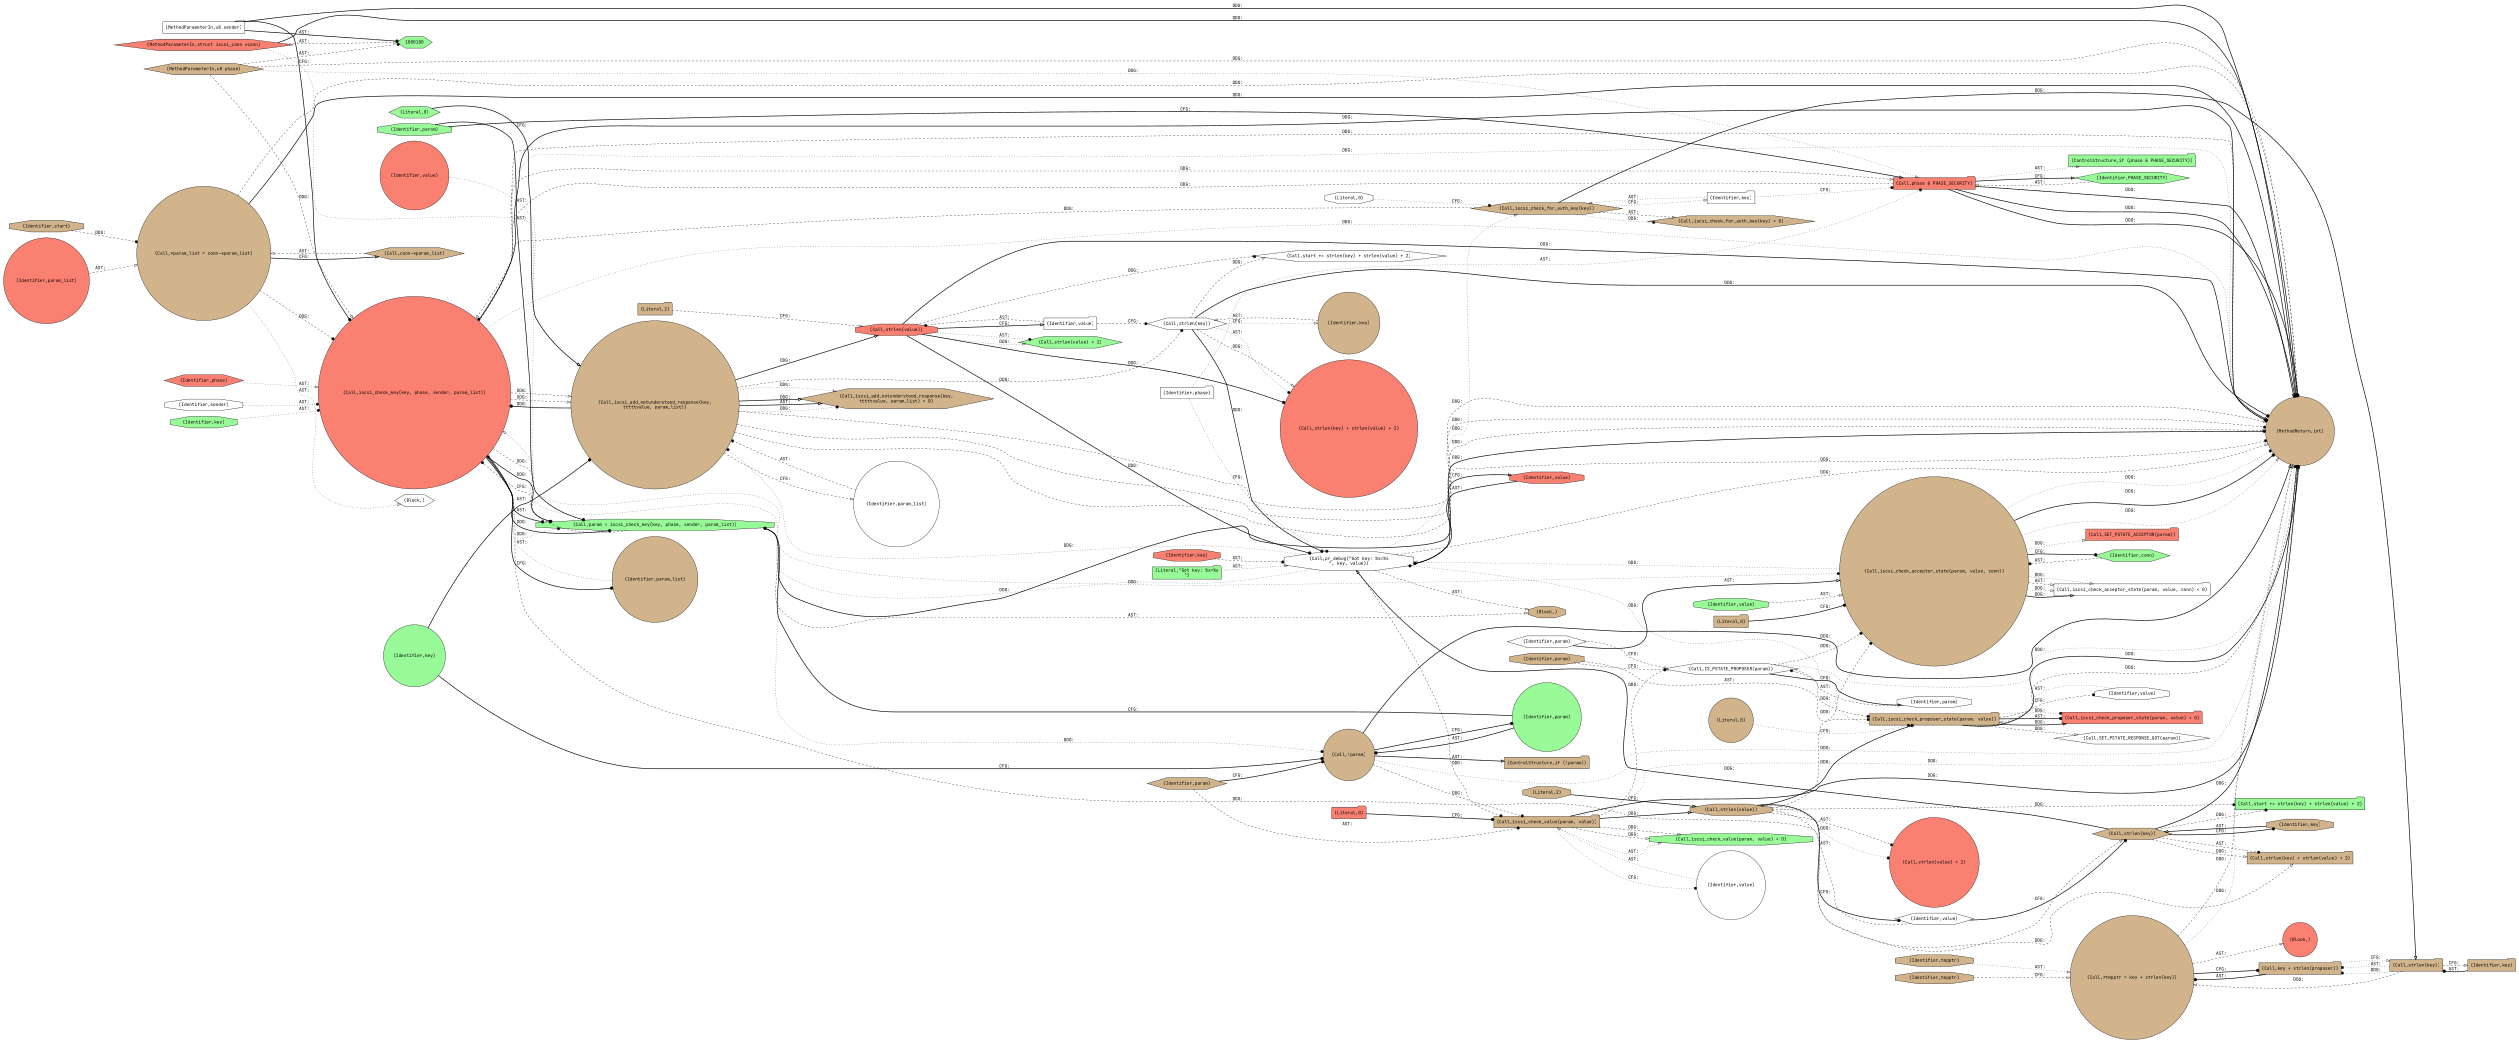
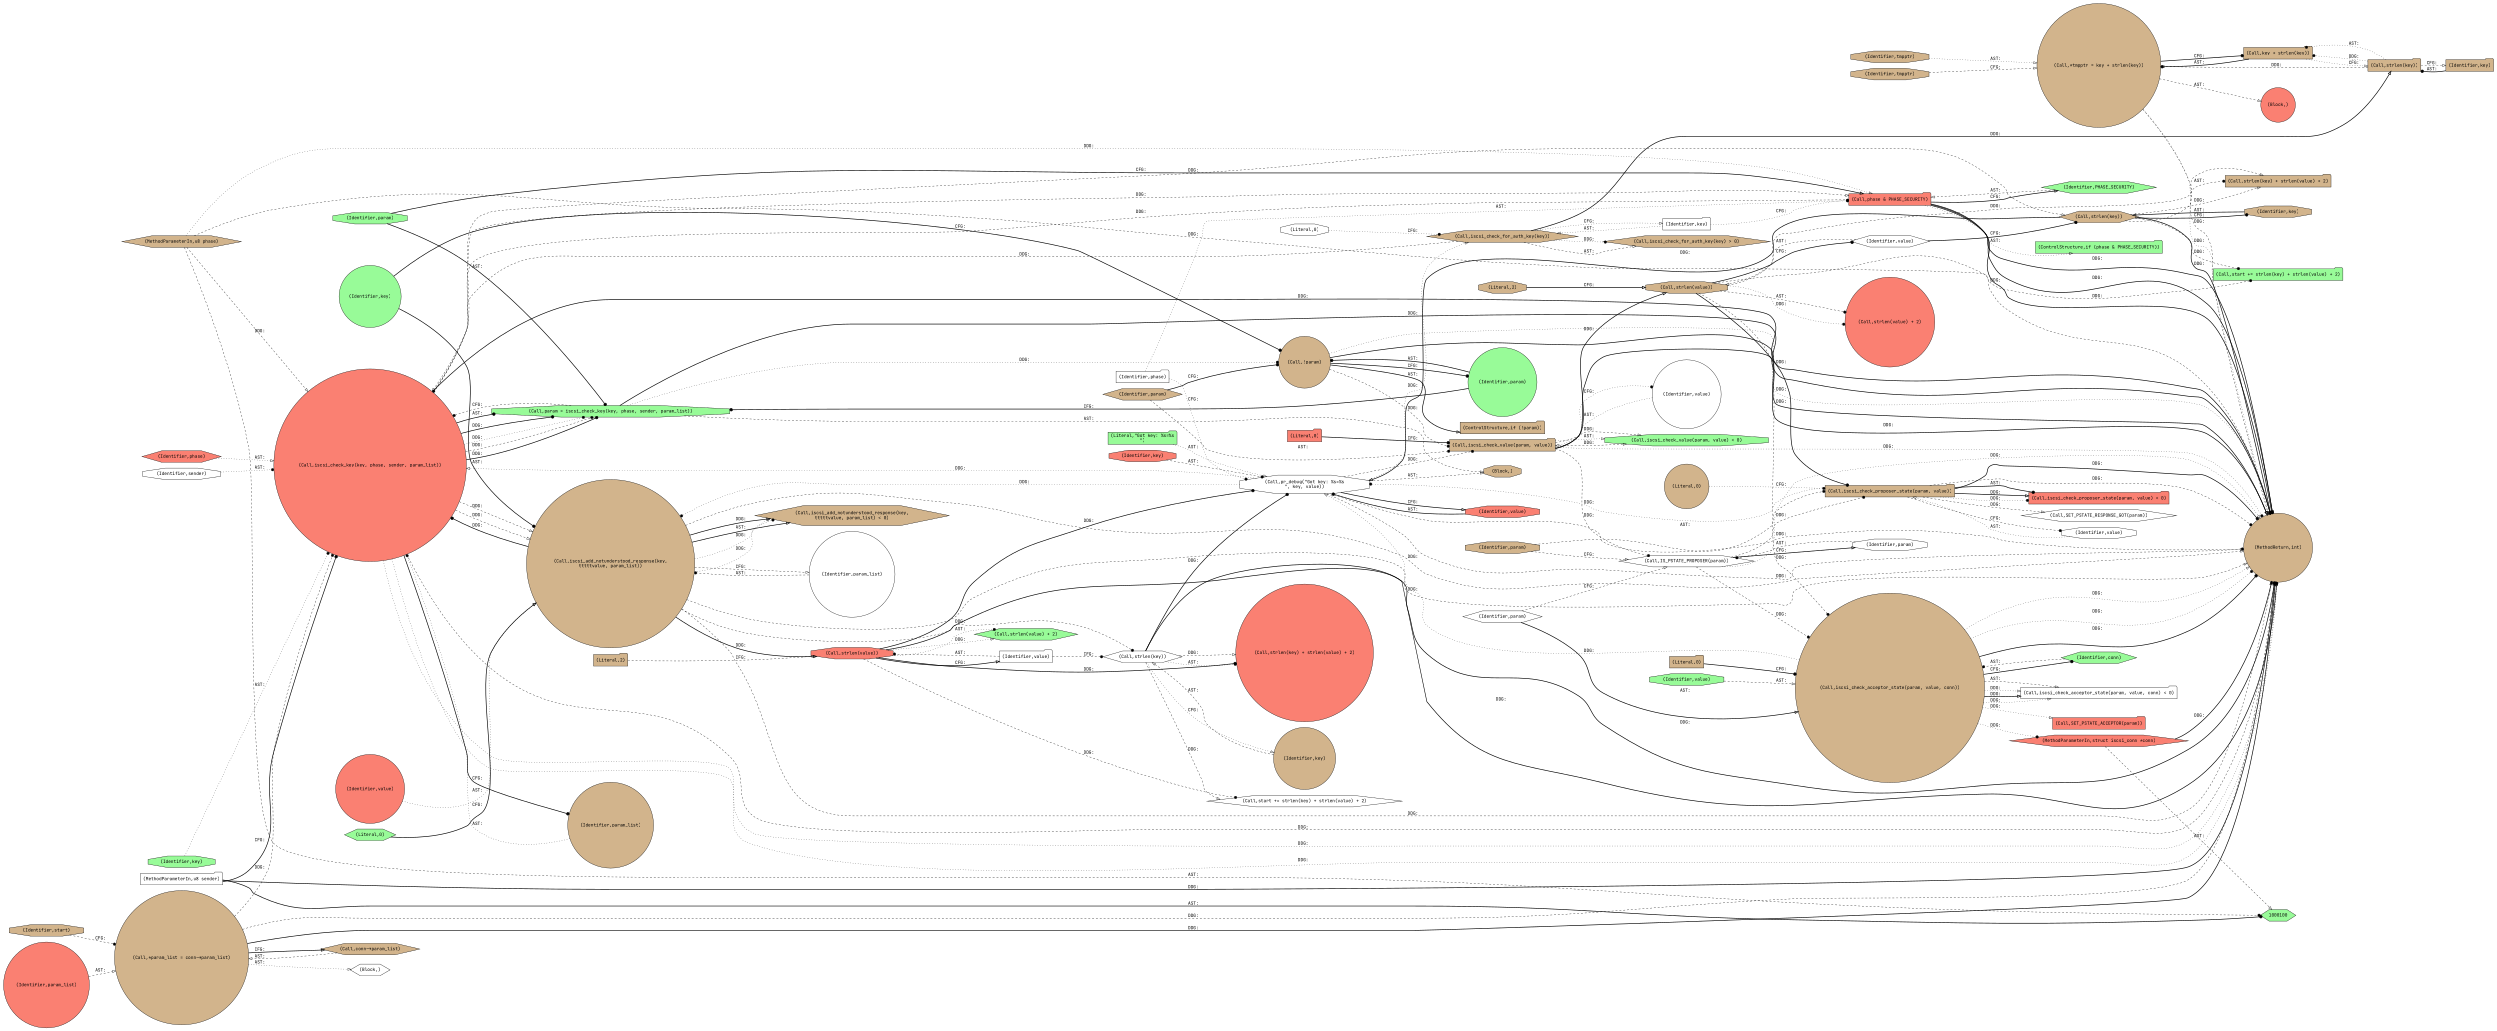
  digraph {
    fontname="JetBrains Mono"
    rankdir=LR
    node [fillcolor=tan fontname="JetBrains Mono" shape=folder style=filled]
    edge [arrowhead=dot fontname="JetBrains Mono" style=dashed]
    n1 [label="(Call,*tmpptr = key + strlen(key))" shape=circle]
    n2 [label="(MethodReturn,int)" shape=circle]
-   n3 [label="(Call,key + strlen(proposer))"]
+   n3 [label="(Call,key + strlen(key))"]
    n4 [fillcolor=salmon label="(Block,)" shape=circle]
    n5 [label="(Call,strlen(key))"]
    n6 [label="(Identifier,key)"]
    n7 [label="(Call,iscsi_check_for_auth_key(key))" shape=hexagon]
    n8 [fillcolor=salmon label="(Call,iscsi_check_key(key, phase, sender, param_list))" shape=circle]
    n9 [fillcolor=white label="(Identifier,key)"]
    n10 [label="(Call,iscsi_check_for_auth_key(key) > 0)" shape=hexagon]
    n11 [label="(Call,iscsi_add_notunderstood_response(key,\n\t\t\t\t\tvalue, param_list))" shape=circle]
    n12 [fillcolor=salmon label="(Call,phase & PHASE_SECURITY)"]
    n13 [label="(Call,strlen(key))" shape=hexagon]
    n14 [fillcolor=palegreen label="(Call,param = iscsi_check_key(key, phase, sender, param_list))" shape=octagon]
    n15 [label="(Identifier,param_list)" shape=circle]
    n16 [fillcolor=white label="(Call,pr_debug(\"Got key: %s=%s\n\", key, value))" shape=octagon]
    n17 [label="(Call,iscsi_check_value(param, value))"]
    n18 [label="(Block,)" shape=octagon]
    n19 [fillcolor=salmon label="(Identifier,value)" shape=octagon]
    n20 [fillcolor=white label="(Call,strlen(key))" shape=hexagon]
    n21 [fillcolor=salmon label="(Call,strlen(value))" shape=octagon]
    n22 [label="(Call,iscsi_add_notunderstood_response(key,\n\t\t\t\t\tvalue, param_list) < 0)" shape=hexagon]
    n23 [fillcolor=white label="(Identifier,param_list)" shape=circle]
    n24 [fillcolor=white label="(Call,IS_PSTATE_PROPOSER(param))" shape=hexagon]
    n25 [label="(Call,strlen(value))" shape=octagon]
    n26 [fillcolor=palegreen label="(Call,iscsi_check_value(param, value) < 0)" shape=octagon]
    n27 [fillcolor=white label="(Identifier,value)" shape=circle]
    n28 [fillcolor=white label="(Call,start += strlen(key) + strlen(value) + 2)" shape=hexagon]
    n29 [label="(Identifier,key)" shape=circle]
    n30 [fillcolor=salmon label="(Call,strlen(key) + strlen(value) + 2)" shape=circle]
    n31 [fillcolor=palegreen label="(Call,strlen(value) + 2)" shape=hexagon]
    n32 [fillcolor=white label="(Identifier,value)"]
    n33 [fillcolor=palegreen label="(ControlStructure,if (phase & PHASE_SECURITY))"]
    n34 [fillcolor=palegreen label="(Identifier,PHASE_SECURITY)" shape=hexagon]
    n35 [label="(Call,strlen(key) + strlen(value) + 2)"]
    n36 [label="(Identifier,key)" shape=octagon]
    n37 [fillcolor=palegreen label="(Call,start += strlen(key) + strlen(value) + 2)"]
    n38 [label="(Call,!param)" shape=circle]
    n39 [label="(MethodParameterIn,u8 phase)" shape=hexagon]
    1000100 [fillcolor=palegreen shape=hexagon]
    n41 [fillcolor=white label="(MethodParameterIn,u8 sender)"]
    n42 [label="(Call,*param_list = conn->param_list)" shape=circle]
    n43 [fillcolor=white label="(Block,)" shape=hexagon]
    n44 [label="(Call,conn->param_list)" shape=hexagon]
    n45 [label="(Call,iscsi_check_acceptor_state(param, value, conn))" shape=circle]
    n46 [fillcolor=palegreen label="(Identifier,conn)" shape=hexagon]
    n47 [fillcolor=white label="(Call,iscsi_check_acceptor_state(param, value, conn) < 0)"]
    n48 [fillcolor=salmon label="(Call,SET_PSTATE_ACCEPTOR(param))"]
    n49 [label="(Call,iscsi_check_proposer_state(param, value))"]
    n50 [fillcolor=white label="(Identifier,param)" shape=octagon]
    n51 [fillcolor=salmon label="(Call,iscsi_check_proposer_state(param, value) < 0)"]
    n52 [fillcolor=white label="(Call,SET_PSTATE_RESPONSE_GOT(param))" shape=hexagon]
    n53 [fillcolor=white label="(Identifier,value)" shape=octagon]
    n54 [fillcolor=salmon label="(Call,strlen(value) + 2)" shape=circle]
    n55 [fillcolor=white label="(Identifier,value)" shape=hexagon]
    n56 [fillcolor=palegreen label="(Identifier,param)" shape=circle]
    n57 [label="(ControlStructure,if (!param))"]
    n58 [fillcolor=salmon label="(MethodParameterIn,struct iscsi_conn *conn)" shape=hexagon]
    n59 [label="(Identifier,start)" shape=octagon]
    n60 [fillcolor=white label="(Identifier,phase)"]
    n61 [fillcolor=salmon label="(Identifier,param_list)" shape=circle]
    n62 [fillcolor=salmon label="(Literal,0)"]
    n63 [fillcolor=palegreen label="(Literal,\"Got key: %s=%s\n\")"]
    n64 [fillcolor=salmon label="(Identifier,value)" shape=circle]
    n65 [fillcolor=salmon label="(Identifier,key)" shape=octagon]
    n66 [fillcolor=palegreen label="(Literal,0)" shape=hexagon]
    n67 [fillcolor=white label="(Identifier,param)" shape=hexagon]
    n68 [label="(Identifier,param)" shape=octagon]
    n69 [fillcolor=salmon label="(Identifier,phase)" shape=hexagon]
    n70 [fillcolor=white label="(Identifier,sender)" shape=octagon]
    n71 [label="(Literal,2)"]
    n72 [fillcolor=white label="(Literal,0)" shape=octagon]
    n73 [label="(Literal,2)" shape=octagon]
    n74 [fillcolor=palegreen label="(Identifier,key)" shape=octagon]
    n75 [label="(Literal,0)" shape=circle]
    n76 [fillcolor=palegreen label="(Identifier,value)" shape=octagon]
    n77 [fillcolor=palegreen label="(Identifier,key)" shape=circle]
    n78 [label="(Identifier,tmpptr)" shape=octagon]
    n79 [label="(Literal,0)"]
    n80 [label="(Identifier,param)" shape=hexagon]
    n81 [fillcolor=palegreen label="(Identifier,param)" shape=octagon]
    n82 [label="(Identifier,tmpptr)" shape=octagon]
    n1 -> n2 [arrowhead=onormal label="DDG: "]
    n1 -> n2 [arrowhead=onormal label="DDG: " style=dotted]
    n1 -> n3 [label="CFG: " style=bold]
    n1 -> n4 [arrowhead=onormal label="AST: "]
    n3 -> n1 [label="AST: " style=bold]
    n3 -> n5 [arrowhead=onormal label="CFG: " style=dotted]
    n5 -> n1 [arrowhead=onormal label="DDG: "]
    n5 -> n3 [label="AST: " style=dotted]
    n5 -> n3 [label="DDG: " style=dotted]
    n5 -> n6 [arrowhead=onormal label="CFG: "]
    n6 -> n5 [label="AST: " style=bold]
    n7 -> n5 [arrowhead=onormal label="DDG: " style=bold]
    n7 -> n8 [arrowhead=onormal label="DDG: "]
    n7 -> n9 [arrowhead=onormal label="CFG: " style=dotted]
    n7 -> n10 [arrowhead=onormal label="AST: "]
    n7 -> n10 [label="DDG: " style=dotted]
    n8 -> n2 [label="DDG: " style=bold]
    n8 -> n2 [label="DDG: "]
    n8 -> n2 [label="DDG: " style=dotted]
    n8 -> n2 [label="DDG: " style=dotted]
    n8 -> n11 [arrowhead=onormal label="DDG: "]
    n8 -> n11 [arrowhead=onormal label="DDG: "]
    n8 -> n12 [arrowhead=onormal label="DDG: "]
    n8 -> n13 [arrowhead=onormal label="DDG: "]
    n8 -> n14 [label="AST: " style=bold]
    n8 -> n14 [label="DDG: " style=bold]
    n8 -> n14 [label="DDG: " style=dotted]
    n8 -> n14 [label="DDG: "]
    n8 -> n14 [label="DDG: " style=bold]
    n8 -> n15 [label="CFG: " style=bold]
    n9 -> n7 [arrowhead=onormal label="AST: " style=dotted]
    n9 -> n12 [label="CFG: " style=dotted]
    n11 -> n2 [arrowhead=onormal label="DDG: "]
    n11 -> n2 [label="DDG: "]
    n11 -> n2 [arrowhead=onormal label="DDG: "]
    n11 -> n8 [label="DDG: " style=bold]
    n11 -> n20 [label="DDG: "]
    n11 -> n21 [arrowhead=onormal label="DDG: " style=bold]
    n11 -> n22 [arrowhead=onormal label="AST: " style=bold]
    n11 -> n22 [label="DDG: " style=dotted]
    n11 -> n22 [arrowhead=onormal label="DDG: " style=dotted]
    n11 -> n22 [arrowhead=onormal label="DDG: " style=bold]
    n11 -> n23 [arrowhead=onormal label="CFG: "]
    n12 -> n2 [label="DDG: " style=bold]
    n12 -> n2 [arrowhead=onormal label="DDG: " style=bold]
    n12 -> n2 [label="DDG: " style=bold]
    n12 -> n8 [label="DDG: "]
    n12 -> n33 [arrowhead=onormal label="AST: " style=dotted]
    n12 -> n34 [arrowhead=onormal label="CFG: " style=bold]
    n13 -> n2 [label="DDG: " style=bold]
    n13 -> n16 [arrowhead=onormal label="DDG: " style=bold]
    n13 -> n35 [label="AST: "]
    n13 -> n35 [arrowhead=onormal label="DDG: "]
    n13 -> n36 [label="CFG: " style=bold]
    n13 -> n37 [label="DDG: "]
    n14 -> n2 [label="DDG: " style=bold]
    n14 -> n8 [label="CFG: "]
    n14 -> n18 [arrowhead=onormal label="AST: "]
    n14 -> n38 [label="DDG: " style=dotted]
    n15 -> n8 [label="AST: " style=dotted]
    n16 -> n2 [label="DDG: "]
    n16 -> n2 [arrowhead=onormal label="DDG: "]
    n16 -> n7 [arrowhead=onormal label="DDG: " style=dotted]
    n16 -> n8 [arrowhead=onormal label="DDG: " style=dotted]
    n16 -> n11 [label="DDG: " style=dotted]
    n16 -> n17 [label="DDG: "]
    n16 -> n18 [arrowhead=onormal label="AST: "]
    n16 -> n19 [arrowhead=onormal label="CFG: " style=bold]
    n17 -> n2 [arrowhead=onormal label="DDG: " style=bold]
    n17 -> n2 [label="DDG: " style=dotted]
    n17 -> n24 [label="DDG: "]
    n17 -> n25 [arrowhead=onormal label="DDG: " style=bold]
    n17 -> n26 [arrowhead=onormal label="AST: " style=dotted]
    n17 -> n26 [arrowhead=onormal label="DDG: "]
    n17 -> n26 [arrowhead=onormal label="DDG: "]
    n17 -> n27 [label="CFG: " style=dotted]
    n19 -> n16 [label="AST: " style=bold]
    n20 -> n2 [label="DDG: " style=bold]
    n20 -> n16 [label="DDG: " style=bold]
    n20 -> n28 [arrowhead=onormal label="DDG: "]
    n20 -> n29 [arrowhead=onormal label="CFG: " style=dotted]
    n20 -> n30 [label="AST: " style=dotted]
    n20 -> n30 [arrowhead=onormal label="DDG: "]
    n21 -> n2 [arrowhead=onormal label="DDG: " style=bold]
    n21 -> n16 [label="DDG: " style=bold]
    n21 -> n28 [label="DDG: "]
    n21 -> n30 [label="DDG: " style=bold]
    n21 -> n31 [label="AST: " style=dotted]
    n21 -> n31 [arrowhead=onormal label="DDG: " style=dotted]
    n21 -> n32 [arrowhead=onormal label="CFG: " style=bold]
    n23 -> n11 [label="AST: "]
    n24 -> n2 [arrowhead=onormal label="DDG: " style=dotted]
    n24 -> n45 [label="DDG: "]
    n24 -> n49 [label="DDG: "]
    n24 -> n50 [arrowhead=onormal label="CFG: " style=bold]
    n25 -> n35 [arrowhead=onormal label="DDG: "]
    n25 -> n37 [label="DDG: "]
    n25 -> n45 [label="DDG: "]
    n25 -> n49 [label="DDG: " style=bold]
    n25 -> n54 [label="AST: "]
    n25 -> n54 [label="DDG: " style=dotted]
    n25 -> n55 [label="CFG: " style=bold]
    n27 -> n17 [arrowhead=onormal label="AST: " style=dotted]
    n29 -> n20 [arrowhead=onormal label="AST: "]
    n32 -> n20 [label="CFG: "]
    n32 -> n21 [label="AST: "]
    n34 -> n12 [arrowhead=onormal label="AST: "]
    n36 -> n13 [arrowhead=onormal label="AST: " style=bold]
    n38 -> n2 [label="DDG: " style=dotted]
    n38 -> n2 [arrowhead=onormal label="DDG: " style=bold]
    n38 -> n17 [label="DDG: "]
    n38 -> n56 [label="CFG: " style=bold]
    n38 -> n57 [arrowhead=onormal label="AST: " style=bold]
    n39 -> n2 [label="DDG: "]
    n39 -> n8 [arrowhead=onormal label="DDG: "]
    n39 -> n12 [arrowhead=onormal label="DDG: " style=dotted]
    n39 -> 1000100 [label="AST: "]
    n41 -> n2 [label="DDG: " style=bold]
    n41 -> n8 [label="CFG: " style=bold]
    n41 -> 1000100 [label="AST: " style=bold]
    n42 -> n2 [arrowhead=onormal label="DDG: "]
    n42 -> n2 [arrowhead=onormal label="DDG: " style=bold]
    n42 -> n8 [label="DDG: "]
    n42 -> n43 [arrowhead=onormal label="AST: " style=dotted]
    n42 -> n44 [arrowhead=onormal label="CFG: " style=bold]
    n44 -> n42 [arrowhead=onormal label="AST: "]
    n45 -> n2 [label="DDG: " style=dotted]
    n45 -> n2 [label="DDG: " style=bold]
    n45 -> n2 [arrowhead=onormal label="DDG: " style=dotted]
    n45 -> n16 [arrowhead=onormal label="DDG: " style=dotted]
    n45 -> n46 [label="CFG: " style=bold]
    n45 -> n47 [arrowhead=onormal label="AST: "]
    n45 -> n47 [arrowhead=onormal label="DDG: " style=dotted]
    n45 -> n47 [arrowhead=onormal label="DDG: " style=bold]
    n45 -> n47 [arrowhead=onormal label="DDG: " style=dotted]
    n45 -> n48 [arrowhead=onormal label="DDG: " style=dotted]
    n46 -> n45 [label="AST: "]
    n49 -> n2 [label="DDG: " style=bold]
    n49 -> n2 [label="DDG: "]
    n49 -> n16 [label="DDG: " style=dotted]
    n49 -> n51 [label="AST: " style=bold]
    n49 -> n51 [arrowhead=onormal label="DDG: " style=bold]
    n49 -> n51 [label="DDG: " style=dotted]
    n49 -> n52 [arrowhead=onormal label="DDG: "]
    n49 -> n53 [label="CFG: "]
    n50 -> n24 [label="AST: "]
    n53 -> n49 [arrowhead=onormal label="AST: " style=dotted]
    n55 -> n13 [label="CFG: " style=bold]
    n55 -> n25 [arrowhead=onormal label="AST: "]
    n56 -> n14 [label="CFG: " style=bold]
    n56 -> n38 [label="AST: " style=bold]
    n58 -> n2 [arrowhead=onormal label="DDG: " style=bold]
    n58 -> 1000100 [arrowhead=onormal label="AST: "]
-   n58 -> n45 [label="DDG: " style=dotted]
-   n59 -> n42 [label="DDG: "]
+   n45 -> n58 [label="DDG: " style=dotted]
+   n59 -> n42 [label="CFG: "]
    n60 -> n12 [label="AST: " style=dotted]
    n60 -> n16 [label="CFG: " style=dotted]
    n61 -> n42 [arrowhead=onormal label="AST: "]
    n62 -> n17 [label="CFG: " style=bold]
    n63 -> n16 [arrowhead=onormal label="AST: " style=dotted]
    n64 -> n11 [arrowhead=onormal label="AST: " style=dotted]
    n65 -> n16 [label="AST: "]
    n66 -> n11 [arrowhead=onormal label="CFG: " style=bold]
    n67 -> n24 [arrowhead=onormal label="CFG: "]
    n67 -> n45 [arrowhead=onormal label="AST: " style=bold]
    n68 -> n24 [arrowhead=onormal label="CFG: "]
    n68 -> n49 [label="AST: "]
    n69 -> n8 [arrowhead=onormal label="AST: " style=dotted]
    n70 -> n8 [label="AST: " style=dotted]
    n71 -> n21 [arrowhead=onormal label="CFG: "]
    n72 -> n7 [label="CFG: " style=dotted]
    n73 -> n25 [arrowhead=onormal label="CFG: " style=bold]
    n74 -> n8 [label="AST: " style=dotted]
    n75 -> n49 [label="CFG: " style=dotted]
    n76 -> n45 [arrowhead=onormal label="AST: "]
    n77 -> n11 [label="AST: " style=bold]
    n77 -> n38 [label="CFG: " style=bold]
    n78 -> n1 [arrowhead=onormal label="AST: " style=dotted]
    n79 -> n45 [label="CFG: " style=bold]
    n80 -> n17 [label="AST: "]
    n80 -> n38 [label="CFG: " style=bold]
    n81 -> n12 [arrowhead=onormal label="CFG: " style=bold]
    n81 -> n14 [label="AST: " style=bold]
    n82 -> n1 [arrowhead=onormal label="CFG: "]
  }
